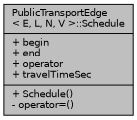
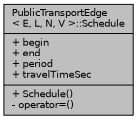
  digraph {
-   n1 [color=black fillcolor=grey75 fontcolor=black fontname=Helvetica fontsize=10 height=0.2 label="{PublicTransportEdge\l\< E, L, N, V \>::Schedule\n|+ begin\l+ end\l+ operator\l+ travelTimeSec\l|+ Schedule()\l- operator=()\l}" shape=record style=filled width=0.4]
+   n1 [color=black fillcolor=grey75 fontcolor=black fontname=Helvetica fontsize=10 height=0.2 label="{PublicTransportEdge\l\< E, L, N, V \>::Schedule\n|+ begin\l+ end\l+ period\l+ travelTimeSec\l|+ Schedule()\l- operator=()\l}" shape=record style=filled width=0.4]
  }
